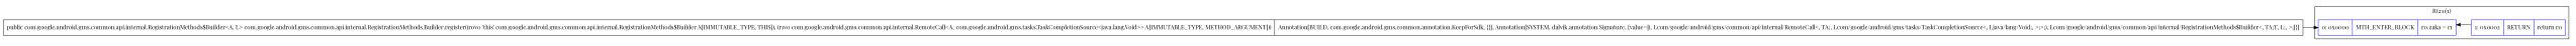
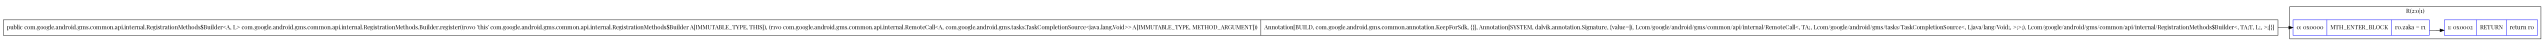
  digraph {
    rankdir=LR
    fontname="Playfair Display"
    node [color=blue shape=record fontname="Playfair Display"]
    edge [fontname="Playfair Display"]
    n1 [label="{0\:\ 0x0000|MTH_ENTER_BLOCK\l|r0.zaka = r1\l}"]
    n2 [label="{1\:\ 0x0002|RETURN\l|return r0\l}"]
    n3 [label="{public com.google.android.gms.common.api.internal.RegistrationMethods$Builder\<A, L\> com.google.android.gms.common.api.internal.RegistrationMethods.Builder.register((r0v0 'this' com.google.android.gms.common.api.internal.RegistrationMethods$Builder A[IMMUTABLE_TYPE, THIS]), (r1v0 com.google.android.gms.common.api.internal.RemoteCall\<A, com.google.android.gms.tasks.TaskCompletionSource\<java.lang.Void\>\> A[IMMUTABLE_TYPE, METHOD_ARGUMENT]))  | Annotation[BUILD, com.google.android.gms.common.annotation.KeepForSdk, \{\}], Annotation[SYSTEM, dalvik.annotation.Signature, \{value=[(, Lcom\/google\/android\/gms\/common\/api\/internal\/RemoteCall\<, TA;, Lcom\/google\/android\/gms\/tasks\/TaskCompletionSource\<, Ljava\/lang\/Void;, \>;\>;), Lcom\/google\/android\/gms\/common\/api\/internal\/RegistrationMethods$Builder\<, TA;T, L;, \>;]\}]\l}" color=""]
    subgraph cluster_1 {
      label="R(2:0|1)"
      n1
      n2
    }
-   n2 -> n1
+   n1 -> n2
    n3 -> n1
  }
